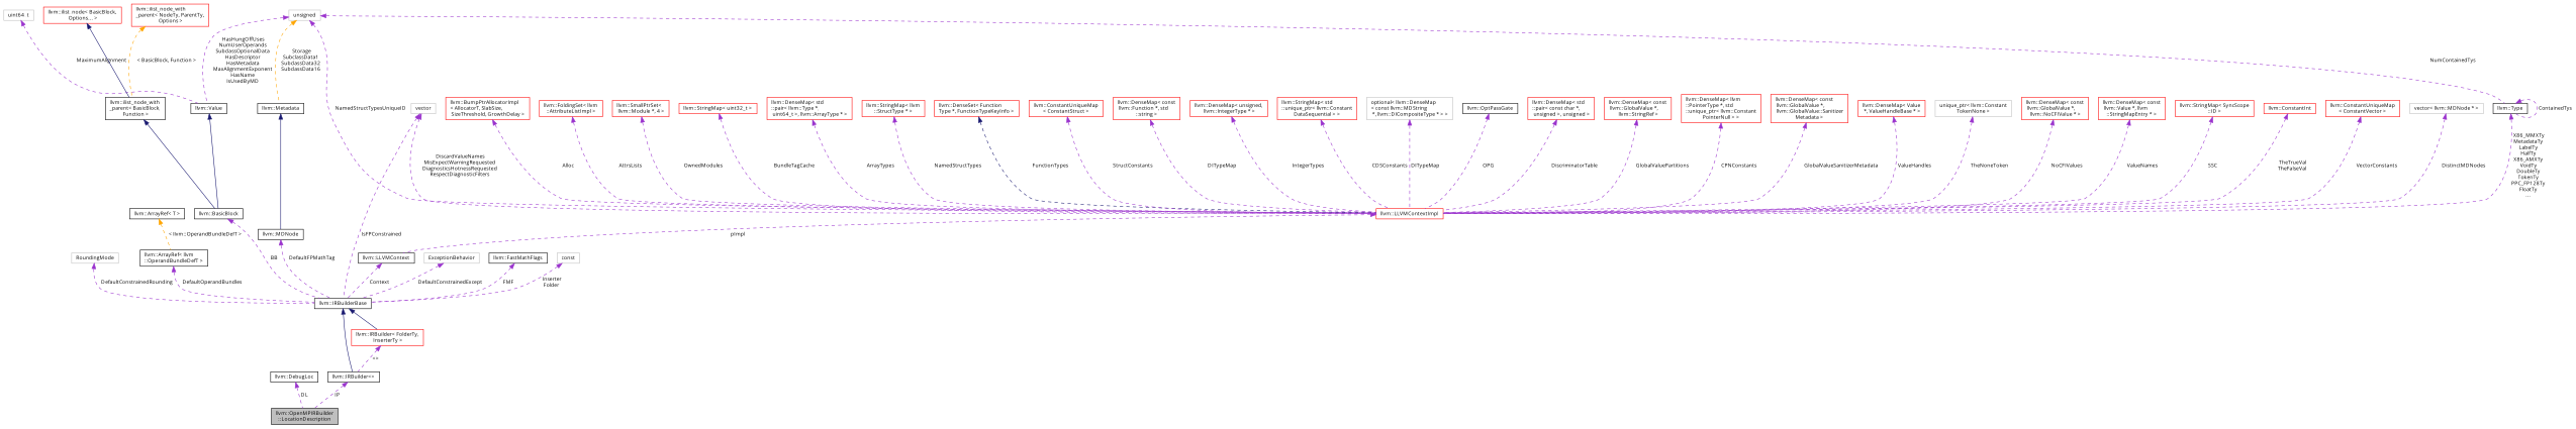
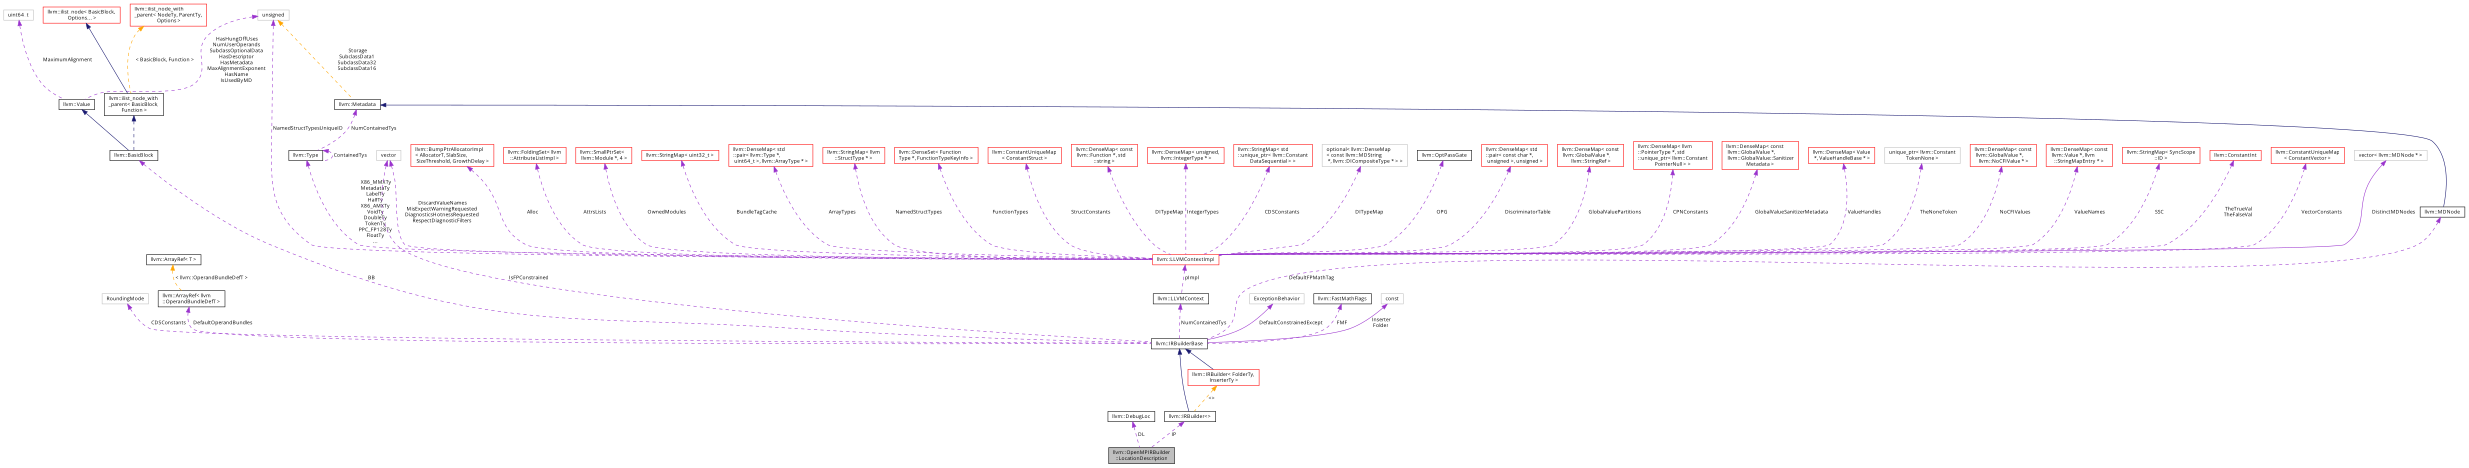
  digraph {
    fontname="Open Sans"
    rankdir=TB
    node [color=red fontname="Open Sans" fontsize=10 shape=record]
    edge [color=darkorchid3 dir=back fontname="Open Sans" fontsize=10 labelfontname=Helvetica labelfontsize=10 style=dashed]
    n1 [color=black fillcolor=grey75 fontcolor=black height=0.2 label="llvm::OpenMPIRBuilder\l::LocationDescription" style=filled width=0.4]
    n2 [color=black height=0.2 label="llvm::DebugLoc" width=0.4]
    n3 [color=black height=0.2 label="llvm::IRBuilder\<\>" width=0.4]
    n4 [color=black height=0.2 label="llvm::IRBuilderBase" width=0.4]
    n5 [height=0.2 label="llvm::IRBuilder\< FolderTy,\l InserterTy \>" width=0.4]
    n6 [color=grey75 height=0.2 label=RoundingMode width=0.4]
    n7 [color=black height=0.2 label="llvm::ArrayRef\< llvm\l::OperandBundleDefT \>" width=0.4]
    n8 [color=black height=0.2 label="llvm::ArrayRef\< T \>" width=0.4]
    n9 [color=black height=0.2 label="llvm::BasicBlock" width=0.4]
    n10 [color=black height=0.2 label="llvm::Value" width=0.4]
    n11 [color=grey75 height=0.2 label=uint64_t width=0.4]
    n12 [color=grey75 height=0.2 label=unsigned width=0.4]
    n13 [height=0.2 label="llvm::LLVMContextImpl" width=0.4]
    n14 [color=black height=0.2 label="llvm::Type" width=0.4]
    n15 [color=black height=0.2 label="llvm::Metadata" width=0.4]
    n16 [color=black height=0.2 label="llvm::LLVMContext" width=0.4]
    n17 [color=black height=0.2 label="llvm::MDNode" width=0.4]
    n18 [color=black height=0.2 label="llvm::ilist_node_with\l_parent\< BasicBlock,\l Function \>" width=0.4]
    n19 [height=0.2 label="llvm::ilist_node\< BasicBlock,\l Options... \>" width=0.4]
    n20 [height=0.2 label="llvm::ilist_node_with\l_parent\< NodeTy, ParentTy,\l Options \>" width=0.4]
    n21 [color=grey75 height=0.2 label=vector width=0.4]
    n22 [height=0.2 label="llvm::BumpPtrAllocatorImpl\l\< AllocatorT, SlabSize,\l SizeThreshold, GrowthDelay \>" width=0.4]
    n23 [height=0.2 label="llvm::FoldingSet\< llvm\l::AttributeListImpl \>" width=0.4]
    n24 [height=0.2 label="llvm::SmallPtrSet\<\l llvm::Module *, 4 \>" width=0.4]
    n25 [height=0.2 label="llvm::StringMap\< uint32_t \>" width=0.4]
    n26 [height=0.2 label="llvm::DenseMap\< std\l::pair\< llvm::Type *,\l uint64_t \>, llvm::ArrayType * \>" width=0.4]
    n27 [height=0.2 label="llvm::StringMap\< llvm\l::StructType * \>" width=0.4]
    n28 [height=0.2 label="llvm::DenseSet\< Function\lType *, FunctionTypeKeyInfo \>" width=0.4]
    n29 [height=0.2 label="llvm::ConstantUniqueMap\l\< ConstantStruct \>" width=0.4]
    n30 [height=0.2 label="llvm::DenseMap\< const\l llvm::Function *, std\l::string \>" width=0.4]
    n31 [height=0.2 label="llvm::DenseMap\< unsigned,\l llvm::IntegerType * \>" width=0.4]
    n32 [height=0.2 label="llvm::StringMap\< std\l::unique_ptr\< llvm::Constant\lDataSequential \> \>" width=0.4]
    n33 [color=grey75 height=0.2 label="optional\< llvm::DenseMap\l\< const llvm::MDString\l *, llvm::DICompositeType * \> \>" width=0.4]
    n34 [color=black height=0.2 label="llvm::OptPassGate" width=0.4]
    n35 [height=0.2 label="llvm::DenseMap\< std\l::pair\< const char *,\l unsigned \>, unsigned \>" width=0.4]
    n36 [height=0.2 label="llvm::DenseMap\< const\l llvm::GlobalValue *,\l llvm::StringRef \>" width=0.4]
    n37 [height=0.2 label="llvm::DenseMap\< llvm\l::PointerType *, std\l::unique_ptr\< llvm::Constant\lPointerNull \> \>" width=0.4]
    n38 [height=0.2 label="llvm::DenseMap\< const\l llvm::GlobalValue *,\l llvm::GlobalValue::Sanitizer\lMetadata \>" width=0.4]
    n39 [height=0.2 label="llvm::DenseMap\< Value\l *, ValueHandleBase * \>" width=0.4]
    n40 [color=grey75 height=0.2 label="unique_ptr\< llvm::Constant\lTokenNone \>" width=0.4]
    n41 [height=0.2 label="llvm::DenseMap\< const\l llvm::GlobalValue *,\l llvm::NoCFIValue * \>" width=0.4]
    n42 [height=0.2 label="llvm::DenseMap\< const\l llvm::Value *, llvm\l::StringMapEntry * \>" width=0.4]
    n43 [height=0.2 label="llvm::StringMap\< SyncScope\l::ID \>" width=0.4]
    n44 [height=0.2 label="llvm::ConstantInt" width=0.4]
    n45 [height=0.2 label="llvm::ConstantUniqueMap\l\< ConstantVector \>" width=0.4]
    n46 [color=grey75 height=0.2 label="vector\< llvm::MDNode * \>" width=0.4]
    n47 [color=grey75 height=0.2 label=ExceptionBehavior width=0.4]
    n48 [color=black height=0.2 label="llvm::FastMathFlags" width=0.4]
    n49 [color=grey75 height=0.2 label=const width=0.4]
    n2 -> n1 [label=" DL"]
    n3 -> n1 [label=" IP"]
    n4 -> n3 [color=midnightblue style=solid]
    n4 -> n5 [color=midnightblue style=solid]
-   n5 -> n3 [label=" \<\>"]
-   n6 -> n4 [label=" DefaultConstrainedRounding"]
+   n5 -> n3 [color=orange label=" \<\>"]
+   n6 -> n4 [label=" CDSConstants"]
    n7 -> n4 [label=" DefaultOperandBundles"]
    n8 -> n7 [color=orange label=" \< llvm::OperandBundleDefT \>"]
    n9 -> n4 [label=" BB"]
    n10 -> n9 [color=midnightblue style=solid]
    n11 -> n10 [label=" MaximumAlignment"]
    n12 -> n10 [label=" HasHungOffUses\nNumUserOperands\nSubclassOptionalData\nHasDescriptor\nHasMetadata\nMaxAlignmentExponent\nHasName\nIsUsedByMD"]
    n12 -> n13 [label=" NamedStructTypesUniqueID"]
-   n12 -> n14 [label=" NumContainedTys"]
+   n15 -> n14 [label=" NumContainedTys"]
    n12 -> n15 [color=orange label=" Storage\nSubclassData1\nSubclassData32\nSubclassData16"]
    n13 -> n16 [label=" pImpl"]
    n14 -> n13 [label=" X86_MMXTy\nMetadataTy\nLabelTy\nHalfTy\nX86_AMXTy\nVoidTy\nDoubleTy\nTokenTy\nPPC_FP128Ty\nFloatTy\n..."]
    n14 -> n14 [label=" ContainedTys"]
    n15 -> n17 [color=midnightblue style=solid]
-   n16 -> n4 [label=" Context"]
+   n16 -> n4 [label=" NumContainedTys"]
    n17 -> n4 [label=" DefaultFPMathTag"]
-   n18 -> n9 [color=midnightblue style=solid]
+   n18 -> n9 [color=midnightblue]
    n19 -> n18 [color=midnightblue style=solid]
    n20 -> n18 [color=orange label=" \< BasicBlock, Function \>"]
    n21 -> n4 [label=" IsFPConstrained"]
    n21 -> n13 [label=" DiscardValueNames\nMisExpectWarningRequested\nDiagnosticsHotnessRequested\nRespectDiagnosticFilters"]
    n22 -> n13 [label=" Alloc"]
    n23 -> n13 [label=" AttrsLists"]
    n24 -> n13 [label=" OwnedModules"]
    n25 -> n13 [label=" BundleTagCache"]
    n26 -> n13 [label=" ArrayTypes"]
    n27 -> n13 [label=" NamedStructTypes"]
-   n28 -> n13 [color=midnightblue label=" FunctionTypes"]
+   n28 -> n13 [label=" FunctionTypes"]
    n29 -> n13 [label=" StructConstants"]
    n30 -> n13 [label=" DITypeMap"]
    n31 -> n13 [label=" IntegerTypes"]
    n32 -> n13 [label=" CDSConstants"]
    n33 -> n13 [label=" DITypeMap"]
    n34 -> n13 [label=" OPG"]
    n35 -> n13 [label=" DiscriminatorTable"]
    n36 -> n13 [label=" GlobalValuePartitions"]
    n37 -> n13 [label=" CPNConstants"]
    n38 -> n13 [label=" GlobalValueSanitizerMetadata"]
    n39 -> n13 [label=" ValueHandles"]
    n40 -> n13 [label=" TheNoneToken"]
    n41 -> n13 [label=" NoCFIValues"]
    n42 -> n13 [label=" ValueNames"]
    n43 -> n13 [label=" SSC"]
    n44 -> n13 [label=" TheTrueVal\nTheFalseVal"]
    n45 -> n13 [label=" VectorConstants"]
-   n46 -> n13 [label=" DistinctMDNodes"]
-   n47 -> n4 [label=" DefaultConstrainedExcept"]
+   n46 -> n13 [label=" DistinctMDNodes" style=solid]
+   n47 -> n4 [label=" DefaultConstrainedExcept" style=solid]
    n48 -> n4 [label=" FMF"]
-   n49 -> n4 [label=" Inserter\nFolder"]
+   n49 -> n4 [label=" Inserter\nFolder" style=solid]
  }
